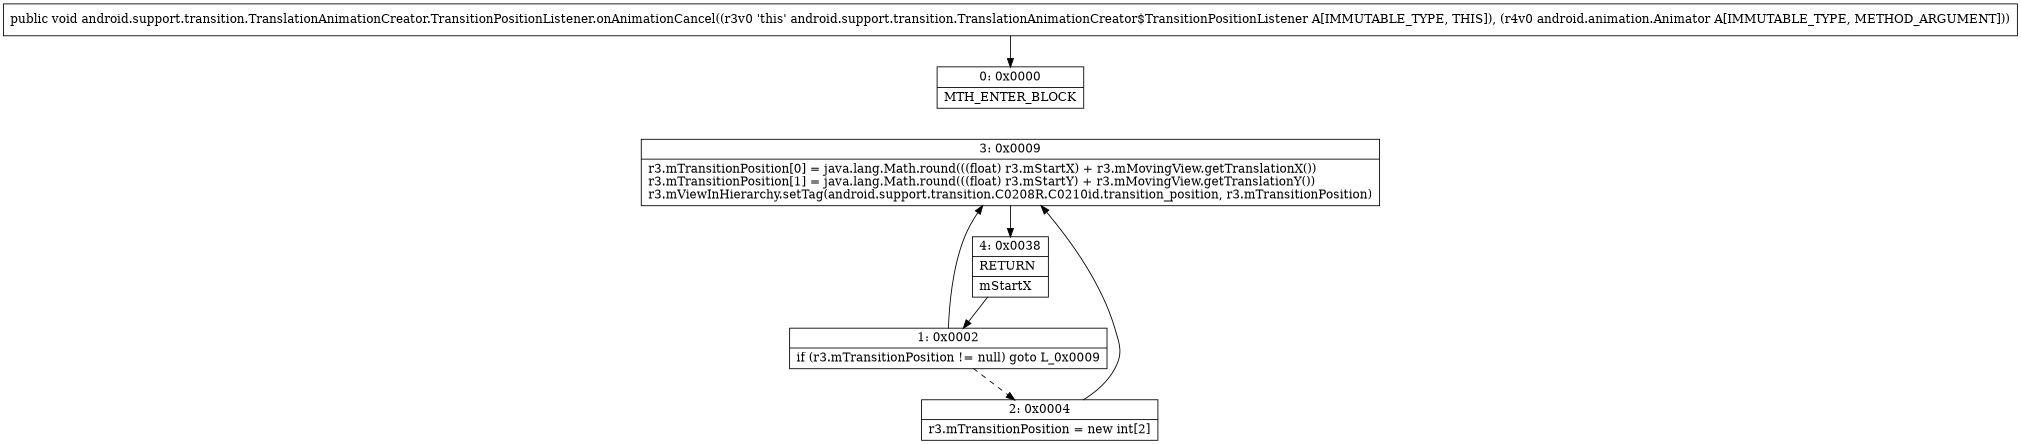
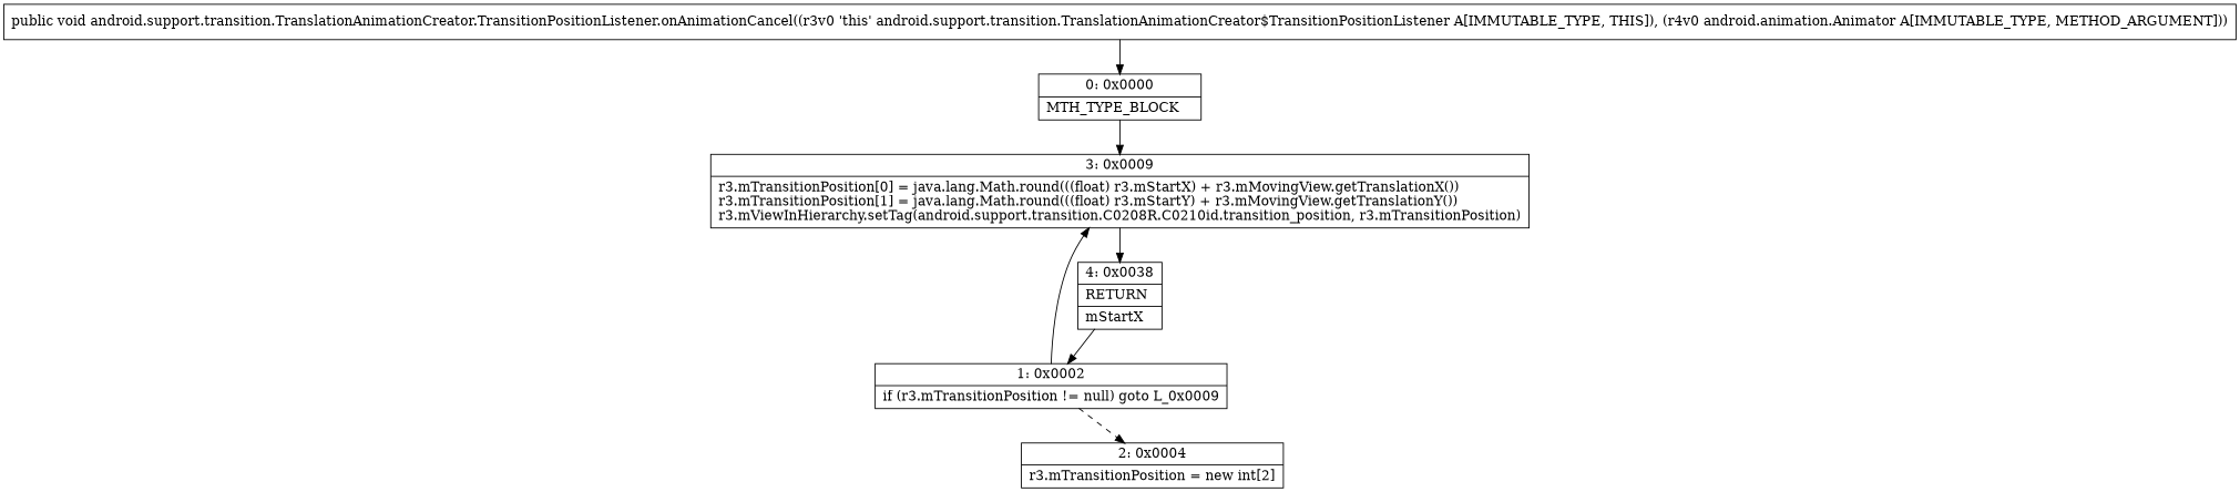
  digraph {
    node [shape=record]
-   n1 [label="{0\:\ 0x0000|MTH_ENTER_BLOCK\l}"]
+   n1 [label="{0\:\ 0x0000|MTH_TYPE_BLOCK\l}"]
    n2 [label="{1\:\ 0x0002|if (r3.mTransitionPosition != null) goto L_0x0009\l}"]
    n3 [label="{2\:\ 0x0004|r3.mTransitionPosition = new int[2]\l}"]
    n4 [label="{3\:\ 0x0009|r3.mTransitionPosition[0] = java.lang.Math.round(((float) r3.mStartX) + r3.mMovingView.getTranslationX())\lr3.mTransitionPosition[1] = java.lang.Math.round(((float) r3.mStartY) + r3.mMovingView.getTranslationY())\lr3.mViewInHierarchy.setTag(android.support.transition.C0208R.C0210id.transition_position, r3.mTransitionPosition)\l}"]
    n5 [label="{4\:\ 0x0038|RETURN\l|mStartX\l}"]
    n6 [label="{public void android.support.transition.TranslationAnimationCreator.TransitionPositionListener.onAnimationCancel((r3v0 'this' android.support.transition.TranslationAnimationCreator$TransitionPositionListener A[IMMUTABLE_TYPE, THIS]), (r4v0 android.animation.Animator A[IMMUTABLE_TYPE, METHOD_ARGUMENT])) }"]
    n2 -> n3 [style=dashed]
    n2 -> n4
-   n3 -> n4
+   n1 -> n4
    n4 -> n5
    n5 -> n2
    n6 -> n1
  }
